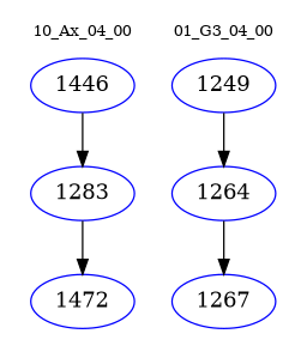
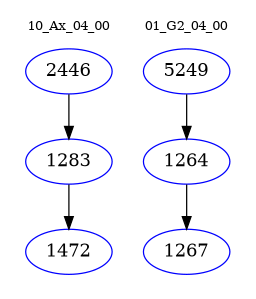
  digraph {
    node [color=blue]
    edge [color=black]
-   n1 [label=1446]
+   n1 [label=2446]
    n2 [label=1283]
    n3 [label=1472]
-   n4 [label=1249]
+   n4 [label=5249]
    n5 [label=1264]
    n6 [label=1267]
    subgraph cluster_1 {
      color=white
      fontsize=10
      label="10_Ax_04_00"
      n1
      n2
      n3
    }
    subgraph cluster_2 {
      color=white
      fontsize=10
-     label="01_G3_04_00"
+     label="01_G2_04_00"
      n4
      n5
      n6
    }
    n1 -> n2
    n2 -> n3
    n4 -> n5
    n5 -> n6
  }
